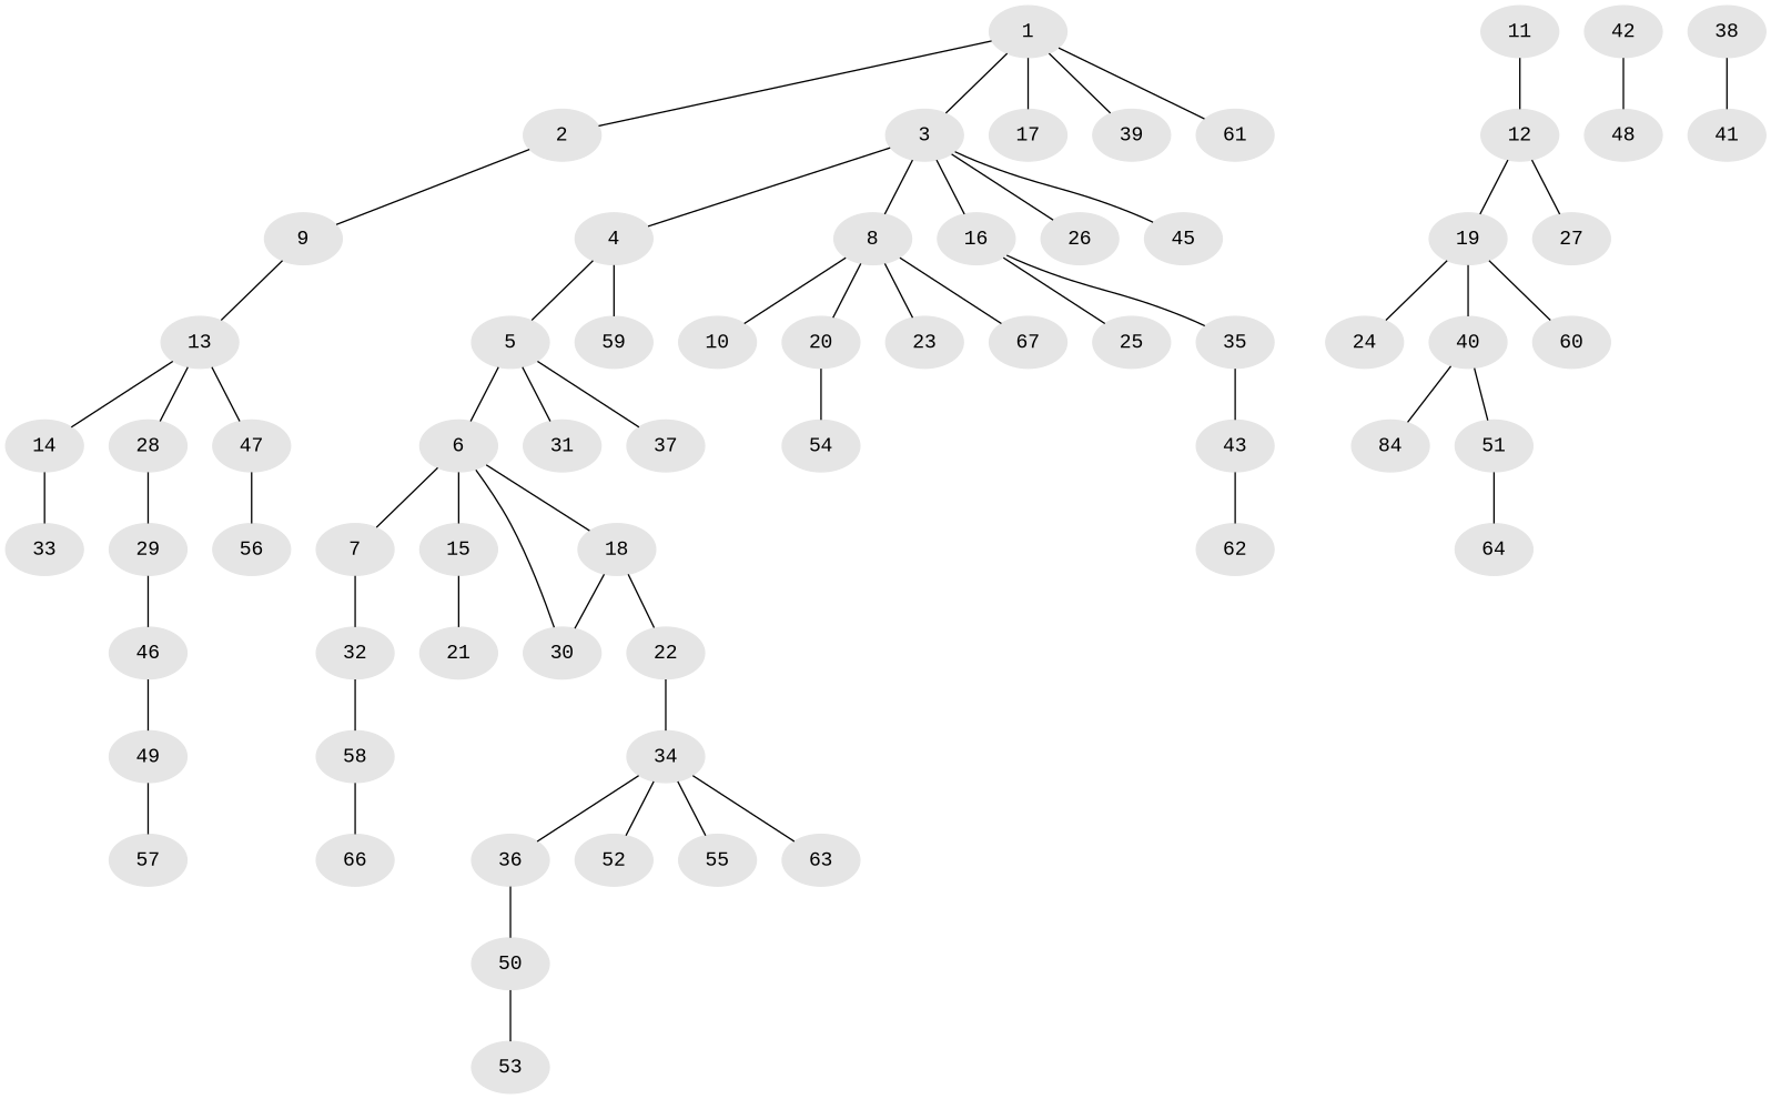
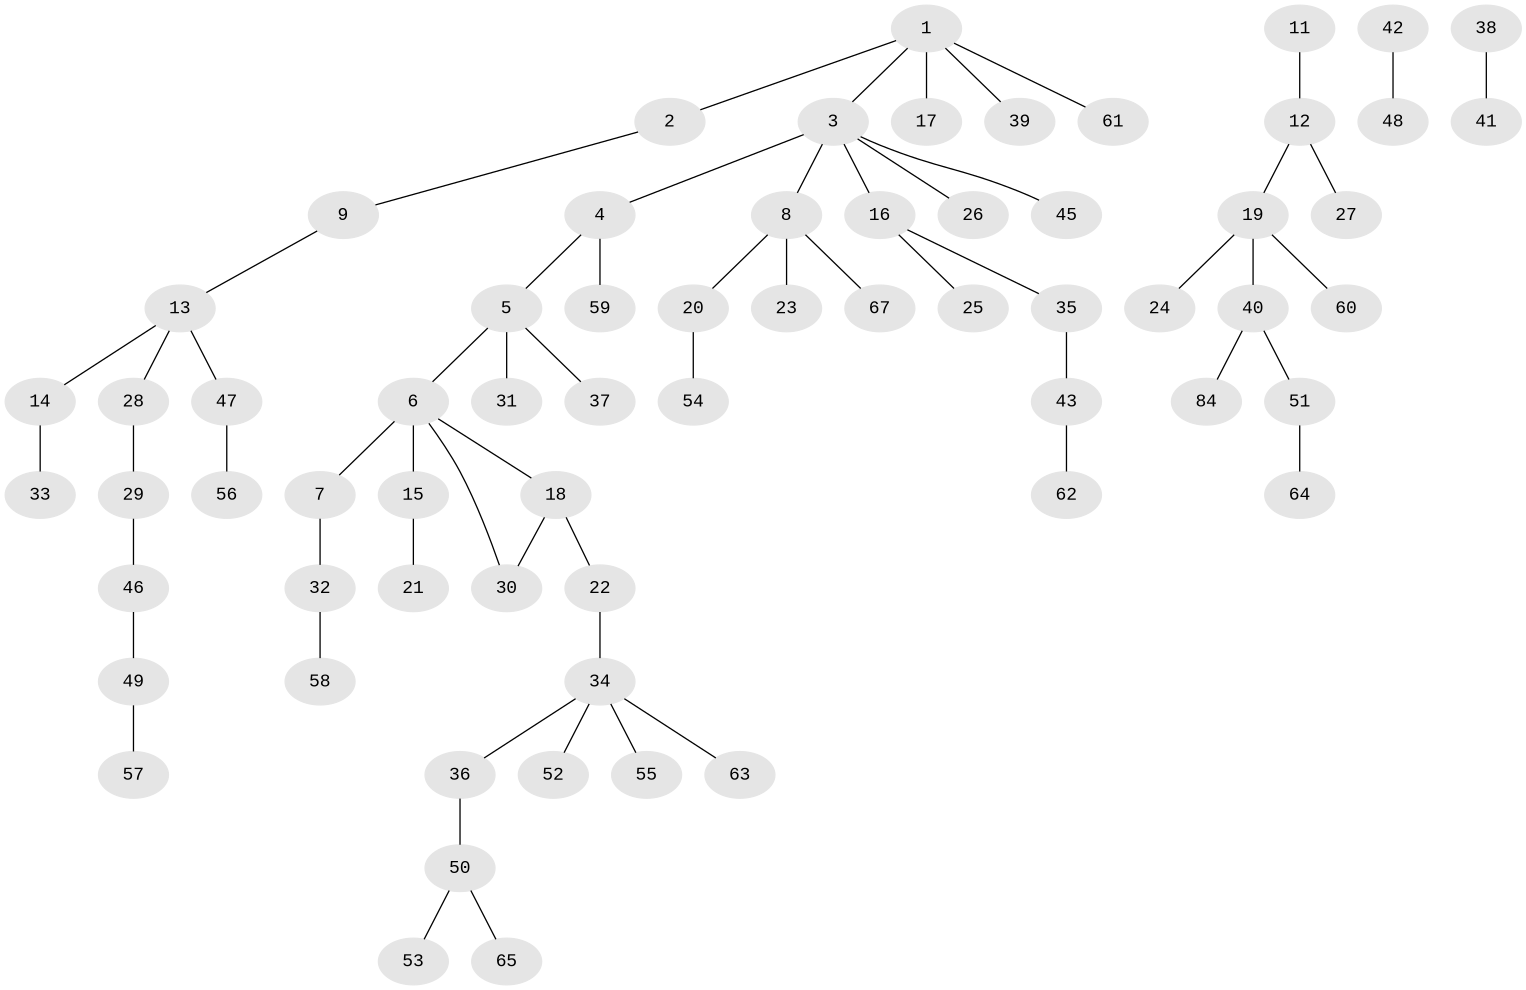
  graph {
    fontname="Liberation Mono"
    node [color=gray90 fontname="Liberation Mono" style=filled]
    edge [fontname="Liberation Mono" weight=1.0]
    1
    2
    3
    17
    39
    61
    9
    4
    8
    16
    26
    45
    11
    12
    13
    5
    59
-   10
    20
    23
    67
    25
    35
    6
    31
    37
    7
    15
    18
    30
    32
    21
    22
    42
    48
    58
    54
    14
    28
    47
    19
    27
    24
    40
    60
    33
    29
    56
    43
    34
    n51 [label=84]
    51
    36
    52
    55
    63
    46
    49
-   66
    50
    38
    41
    62
    53
+   65
    64
    57
    1 -- 2
    1 -- 3
    1 -- 17
    1 -- 39
    1 -- 61
    2 -- 9
    3 -- 4
    3 -- 8
    3 -- 16
    3 -- 26
    3 -- 45
    9 -- 13
    4 -- 5
    4 -- 59
-   8 -- 10
    8 -- 20
    8 -- 23
    8 -- 67
    16 -- 25
    16 -- 35
    11 -- 12
    12 -- 19
    12 -- 27
    13 -- 14
    13 -- 28
    13 -- 47
    5 -- 6
    5 -- 31
    5 -- 37
    20 -- 54
    35 -- 43
    6 -- 7
    6 -- 15
    6 -- 18
    6 -- 30
    7 -- 32
    15 -- 21
    18 -- 30
    18 -- 22
    32 -- 58
    22 -- 34
    42 -- 48
-   58 -- 66
    14 -- 33
    28 -- 29
    47 -- 56
    19 -- 24
    19 -- 40
    19 -- 60
    40 -- n51
    40 -- 51
    29 -- 46
    43 -- 62
    34 -- 36
    34 -- 52
    34 -- 55
    34 -- 63
    51 -- 64
    36 -- 50
    46 -- 49
    49 -- 57
    50 -- 53
+   50 -- 65
    38 -- 41
  }
